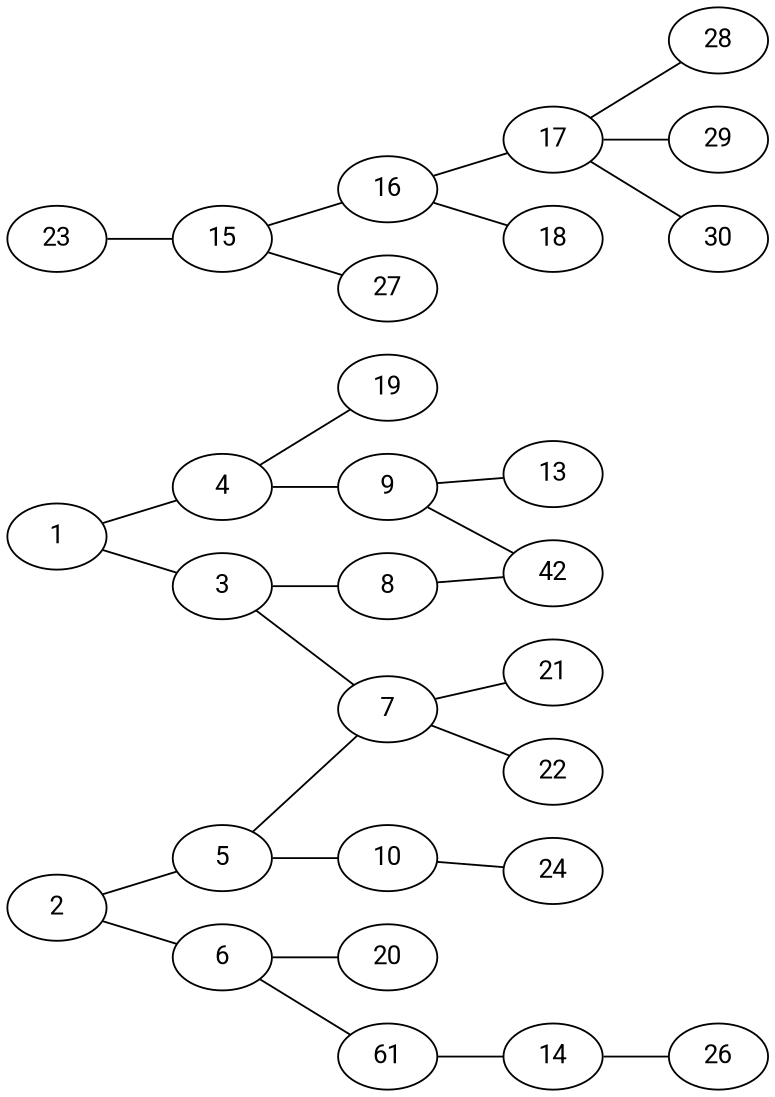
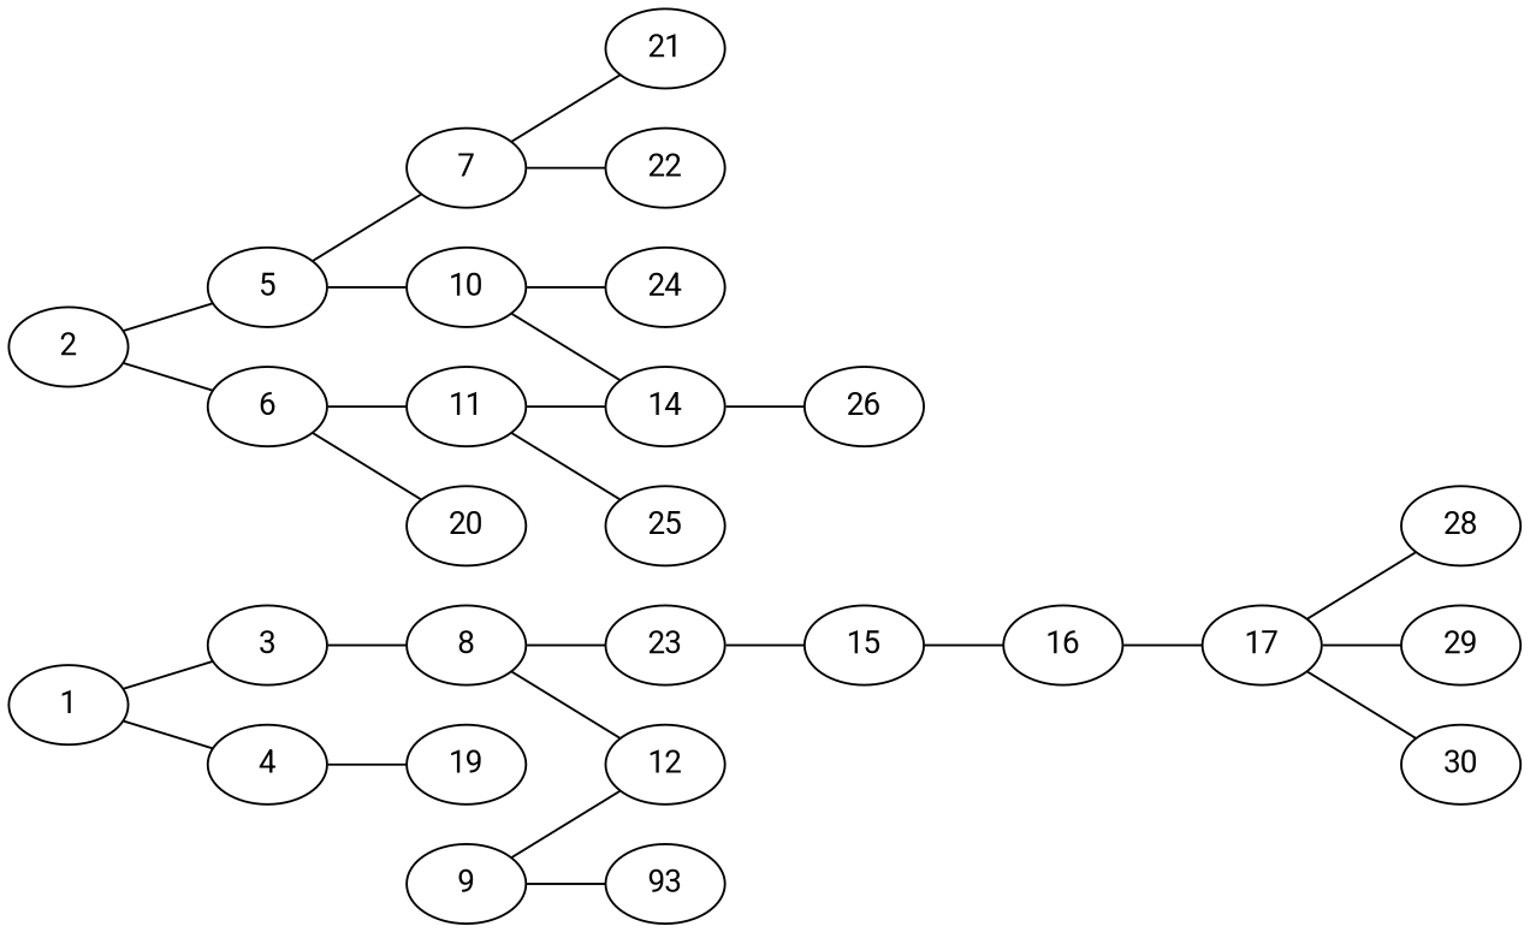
  graph {
    fontname=Roboto
    rankdir=LR
    node [chem=C fontname=Roboto]
    edge [fontname=Roboto valence=1]
    1
    3
    4
    2
    5
    6
    7
    8
    9
    19 [chem=H]
    10
-   11 [label=61]
+   11
    20 [chem=H]
    21 [chem=H]
    22 [chem=H]
-   12 [label=42]
+   12
    23 [chem=H]
-   13 [chem=Cl]
+   13 [chem=Cl label=93]
    14
    24 [chem=H]
+   25 [chem=H]
    15 [chem=N]
    26 [chem=H]
    16
-   27 [chem=H]
    17
-   18 [chem=O]
    28 [chem=H]
    29 [chem=H]
    30 [chem=H]
    1 -- 3 [valence=2]
    1 -- 4
-   3 -- 7
    3 -- 8
-   4 -- 9 [valence=2]
    4 -- 19
    2 -- 5 [valence=2]
    2 -- 6
    5 -- 7
    5 -- 10
    6 -- 11 [valence=2]
    6 -- 20
    7 -- 21
    7 -- 22
    8 -- 12 [valence=2]
+   8 -- 23
    9 -- 12
    9 -- 13
+   10 -- 14 [valence=2]
    10 -- 24
    11 -- 14
+   11 -- 25
    23 -- 15
    14 -- 26
    15 -- 16
-   15 -- 27
    16 -- 17
-   16 -- 18 [valence=2]
    17 -- 28
    17 -- 29
    17 -- 30
  }
